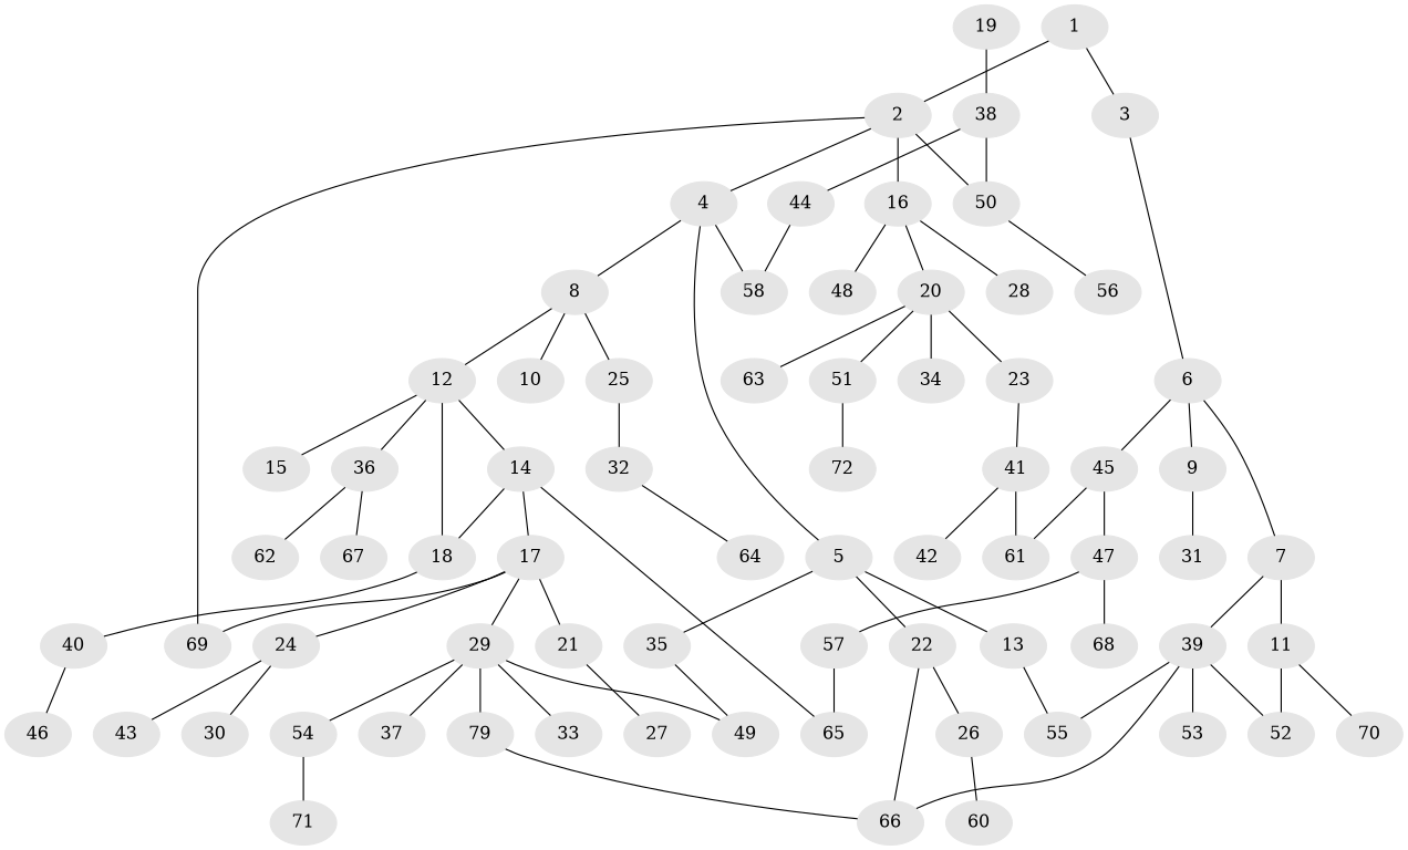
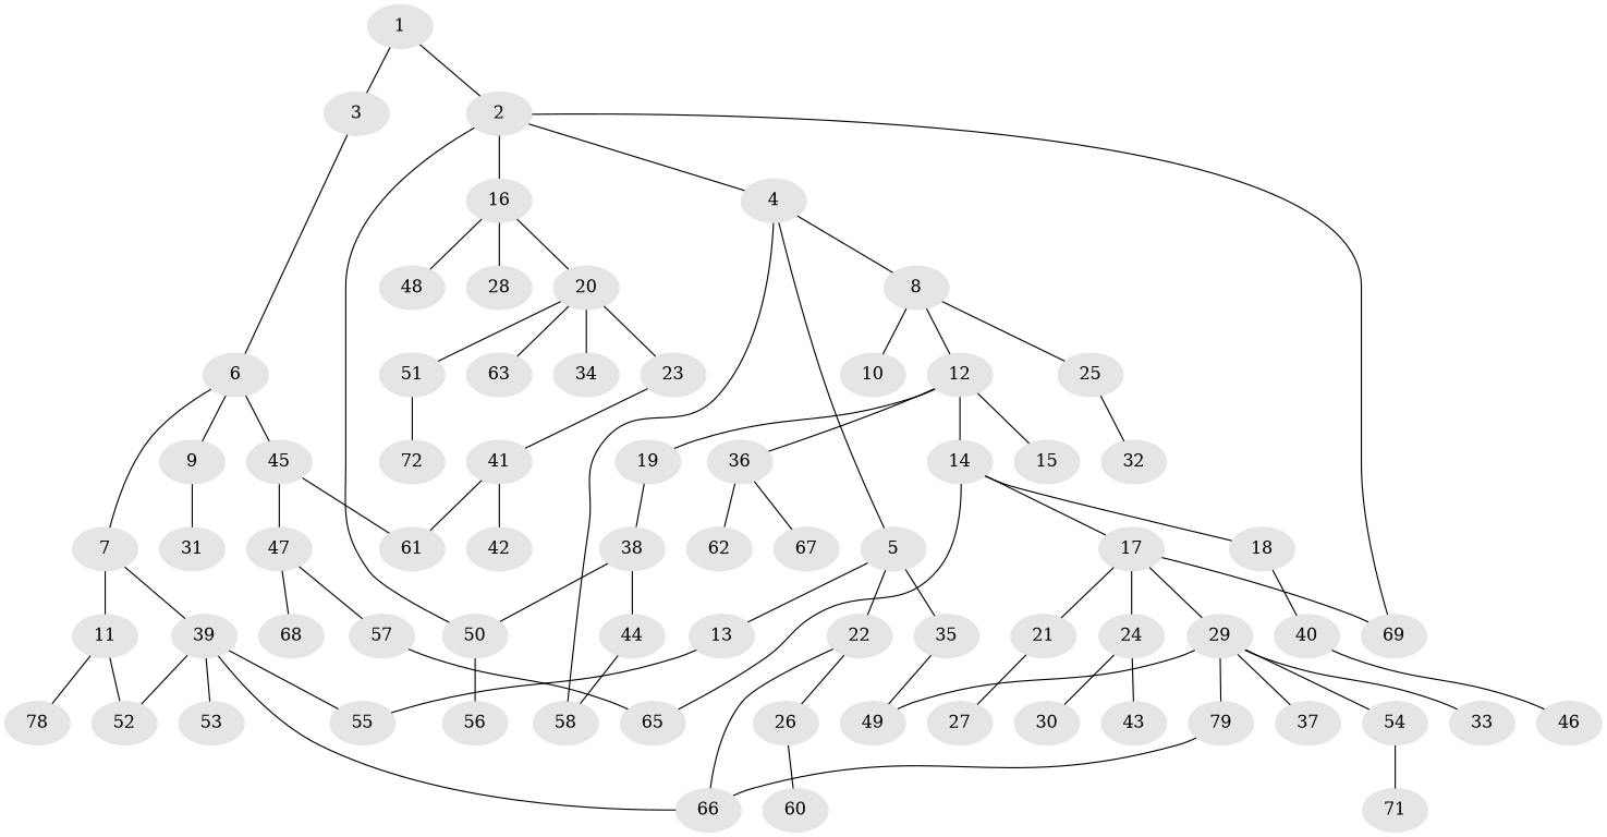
  graph {
    node [color=gray90 style=filled]
    1
    2
    3
    4
    16
    50
    69
    6
    5
    8
    58
    20
    28
    48
    56
    7
    9
    45
    13
    22
    35
    10
    12
    25
    55
    26
    66
    49
    11
    39
    31
    61
    47
    52
-   70
+   70 [label=78]
    53
    14
    15
    19
    36
    32
    17
    18
    65
    38
    67
    62
    21
    24
    29
    40
    23
    34
    51
    63
    27
    30
    43
    33
    37
    54
    n62 [label=79]
    46
    44
    41
    72
    60
    42
-   64
    71
    57
    68
    1 -- 2
    1 -- 3
    2 -- 4
    2 -- 16
    2 -- 50
    2 -- 69
    3 -- 6
    4 -- 5
    4 -- 8
    4 -- 58
    16 -- 20
    16 -- 28
    16 -- 48
    50 -- 56
    6 -- 7
    6 -- 9
    6 -- 45
    5 -- 13
    5 -- 22
    5 -- 35
    8 -- 10
    8 -- 12
    8 -- 25
    20 -- 23
    20 -- 34
    20 -- 51
    20 -- 63
    7 -- 11
    7 -- 39
    9 -- 31
    45 -- 61
    45 -- 47
    13 -- 55
    22 -- 26
    22 -- 66
    35 -- 49
    12 -- 14
    12 -- 15
-   12 -- 18
+   12 -- 19
    12 -- 36
    25 -- 32
    26 -- 60
    11 -- 52
    11 -- 70
    39 -- 55
    39 -- 66
    39 -- 52
    39 -- 53
    47 -- 57
    47 -- 68
    14 -- 17
    14 -- 18
    14 -- 65
    19 -- 38
    36 -- 67
    36 -- 62
-   32 -- 64
    17 -- 69
    17 -- 21
    17 -- 24
    17 -- 29
    18 -- 40
    38 -- 50
    38 -- 44
    21 -- 27
    24 -- 30
    24 -- 43
    29 -- 49
    29 -- 33
    29 -- 37
    29 -- 54
    29 -- n62
    40 -- 46
    23 -- 41
    51 -- 72
    54 -- 71
    n62 -- 66
    44 -- 58
    41 -- 61
    41 -- 42
    57 -- 65
  }
